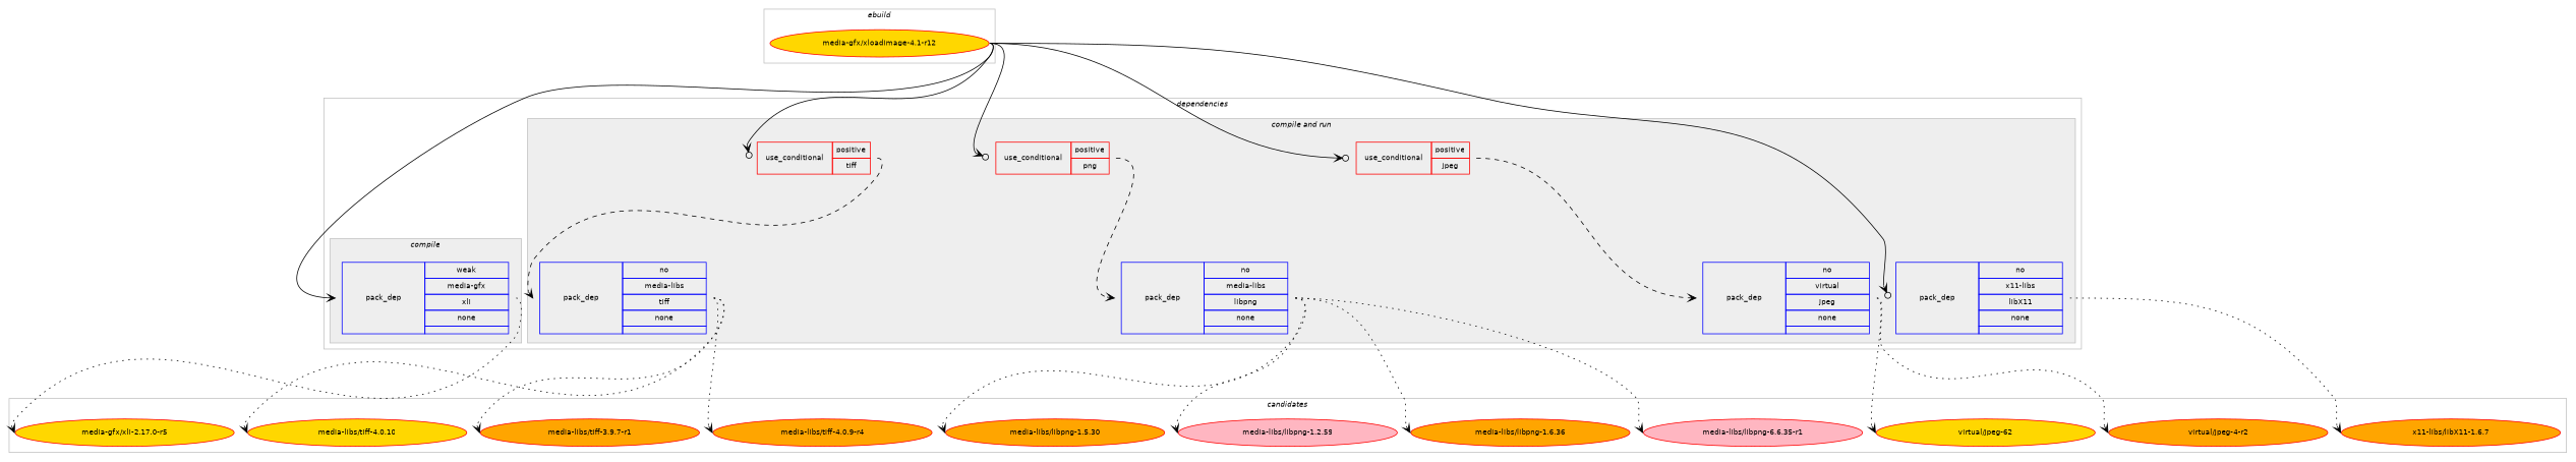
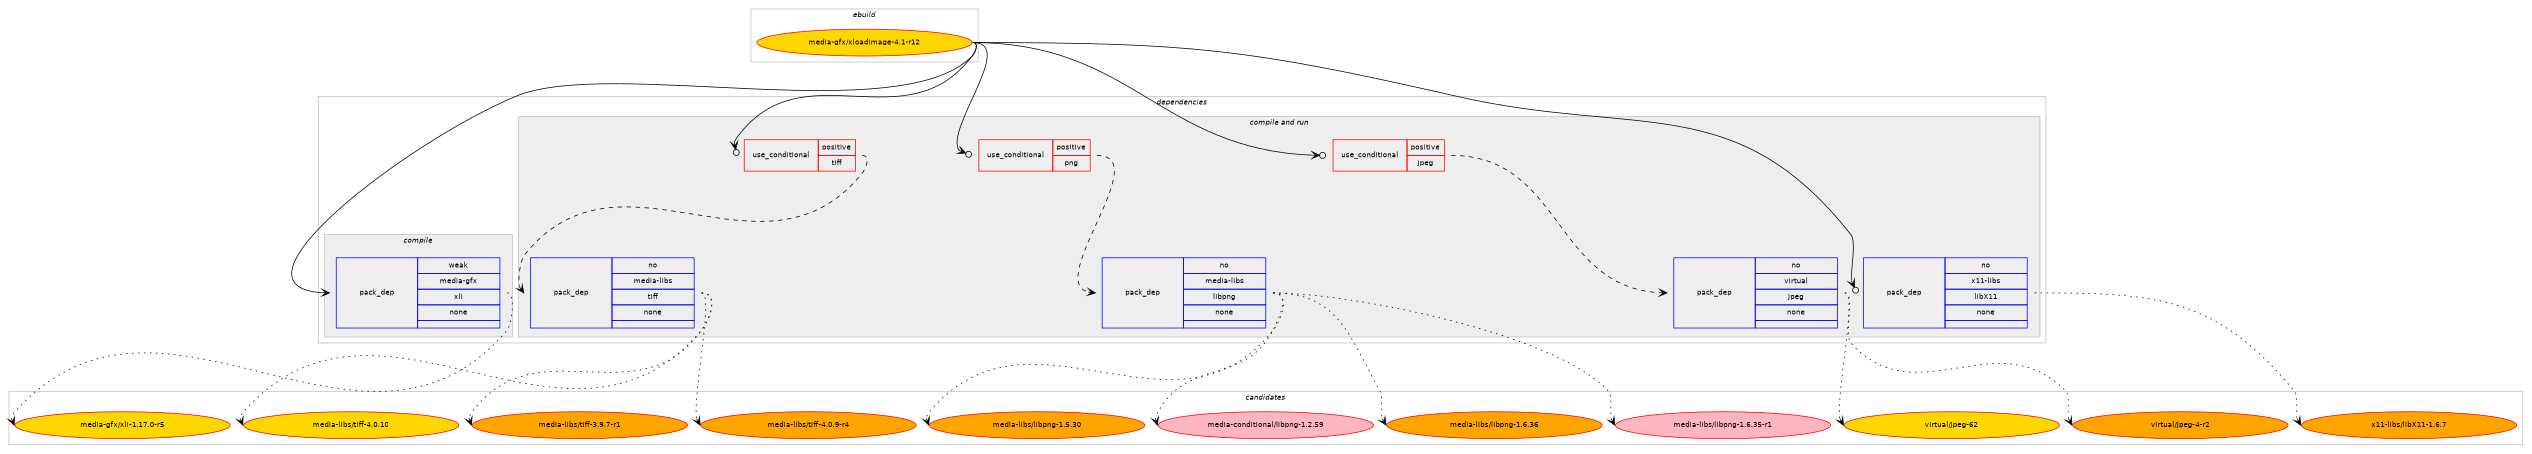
  digraph {
    compound=true
    concentrate=true
    fontname=Helvetica
    fontsize=10
    newrank=true
    rankdir=TB
    ranksep=1.5
    node [color=red fontname=Helvetica fontsize=10 style=filled]
    edge [arrowhead=vee headport=w style=dotted tailport=e weight=100]
    n1 [fillcolor=gold label="media-gfx/xloadimage-4.1-r12" width=4]
    n2 [color=blue label=<<TABLE BORDER="0" CELLBORDER="1" CELLSPACING="0" CELLPADDING="4" WIDTH="220"><TR><TD ROWSPAN="6" CELLPADDING="30">pack_dep</TD></TR><TR><TD WIDTH="110">weak</TD></TR><TR><TD>media-gfx</TD></TR><TR><TD>xli</TD></TR><TR><TD>none</TD></TR><TR><TD></TD></TR></TABLE>> shape=none style=""]
    n3 [color=blue label=<<TABLE BORDER="0" CELLBORDER="1" CELLSPACING="0" CELLPADDING="4" WIDTH="220"><TR><TD ROWSPAN="6" CELLPADDING="30">pack_dep</TD></TR><TR><TD WIDTH="110">no</TD></TR><TR><TD>virtual</TD></TR><TR><TD>jpeg</TD></TR><TR><TD>none</TD></TR><TR><TD></TD></TR></TABLE>> shape=none style=""]
    n4 [label=<<TABLE BORDER="0" CELLBORDER="1" CELLSPACING="0" CELLPADDING="4"><TR><TD ROWSPAN="3" CELLPADDING="10">use_conditional</TD></TR><TR><TD>positive</TD></TR><TR><TD>jpeg</TD></TR></TABLE>> shape=none style=""]
    n5 [color=blue label=<<TABLE BORDER="0" CELLBORDER="1" CELLSPACING="0" CELLPADDING="4" WIDTH="220"><TR><TD ROWSPAN="6" CELLPADDING="30">pack_dep</TD></TR><TR><TD WIDTH="110">no</TD></TR><TR><TD>media-libs</TD></TR><TR><TD>libpng</TD></TR><TR><TD>none</TD></TR><TR><TD></TD></TR></TABLE>> shape=none style=""]
    n6 [label=<<TABLE BORDER="0" CELLBORDER="1" CELLSPACING="0" CELLPADDING="4"><TR><TD ROWSPAN="3" CELLPADDING="10">use_conditional</TD></TR><TR><TD>positive</TD></TR><TR><TD>png</TD></TR></TABLE>> shape=none style=""]
    n7 [color=blue label=<<TABLE BORDER="0" CELLBORDER="1" CELLSPACING="0" CELLPADDING="4" WIDTH="220"><TR><TD ROWSPAN="6" CELLPADDING="30">pack_dep</TD></TR><TR><TD WIDTH="110">no</TD></TR><TR><TD>media-libs</TD></TR><TR><TD>tiff</TD></TR><TR><TD>none</TD></TR><TR><TD></TD></TR></TABLE>> shape=none style=""]
    n8 [label=<<TABLE BORDER="0" CELLBORDER="1" CELLSPACING="0" CELLPADDING="4"><TR><TD ROWSPAN="3" CELLPADDING="10">use_conditional</TD></TR><TR><TD>positive</TD></TR><TR><TD>tiff</TD></TR></TABLE>> shape=none style=""]
    n9 [color=blue label=<<TABLE BORDER="0" CELLBORDER="1" CELLSPACING="0" CELLPADDING="4" WIDTH="220"><TR><TD ROWSPAN="6" CELLPADDING="30">pack_dep</TD></TR><TR><TD WIDTH="110">no</TD></TR><TR><TD>x11-libs</TD></TR><TR><TD>libX11</TD></TR><TR><TD>none</TD></TR><TR><TD></TD></TR></TABLE>> shape=none style=""]
-   n10 [fillcolor=gold label="media-gfx/xli-2.17.0-r5" width=4]
+   n10 [fillcolor=gold label="media-gfx/xli-1.17.0-r5" width=4]
    n11 [fillcolor=orange label="virtual/jpeg-4-r2" width=4]
    n12 [fillcolor=gold label="virtual/jpeg-62" width=4]
-   n13 [fillcolor=lightpink label="media-libs/libpng-1.2.59" width=4]
+   n13 [fillcolor=lightpink label="media-conditional/libpng-1.2.59" width=4]
    n14 [fillcolor=orange label="media-libs/libpng-1.5.30" width=4]
-   n15 [fillcolor=lightpink label="media-libs/libpng-6.6.35-r1" width=4]
+   n15 [fillcolor=lightpink label="media-libs/libpng-1.6.35-r1" width=4]
    n16 [fillcolor=orange label="media-libs/libpng-1.6.36" width=4]
    n17 [fillcolor=orange label="media-libs/tiff-3.9.7-r1" width=4]
    n18 [fillcolor=gold label="media-libs/tiff-4.0.10" width=4]
    n19 [fillcolor=orange label="media-libs/tiff-4.0.9-r4" width=4]
    n20 [fillcolor=orange label="x11-libs/libX11-1.6.7" width=4]
    subgraph cluster_1 {
      color=gray
      label=<<i>ebuild</i>>
      rank=same
      n1
    }
    subgraph cluster_2 {
      color=gray
      label=<<i>dependencies</i>>
      subgraph cluster_3 {
        color=gray
        fillcolor="#eeeeee"
        label=<<i>compile</i>>
        style=filled
        subgraph sub_4 {
          color=gray
          fillcolor="#eeeeee"
          label=<<i>compile</i>>
          style=filled
          n2
        }
      }
      subgraph cluster_5 {
        color=gray
        fillcolor="#eeeeee"
        label=<<i>compile and run</i>>
        style=filled
        subgraph sub_6 {
          color=gray
          fillcolor="#eeeeee"
          label=<<i>compile and run</i>>
          style=filled
          n4
          subgraph sub_7 {
            color=gray
            fillcolor="#eeeeee"
            label=<<i>compile and run</i>>
            style=filled
            n3
          }
        }
        subgraph sub_8 {
          color=gray
          fillcolor="#eeeeee"
          label=<<i>compile and run</i>>
          style=filled
          n6
          subgraph sub_9 {
            color=gray
            fillcolor="#eeeeee"
            label=<<i>compile and run</i>>
            style=filled
            n5
          }
        }
        subgraph sub_10 {
          color=gray
          fillcolor="#eeeeee"
          label=<<i>compile and run</i>>
          style=filled
          n8
          subgraph sub_11 {
            color=gray
            fillcolor="#eeeeee"
            label=<<i>compile and run</i>>
            style=filled
            n7
          }
        }
        subgraph sub_12 {
          color=gray
          fillcolor="#eeeeee"
          label=<<i>compile and run</i>>
          style=filled
          n9
        }
      }
      subgraph cluster_13 {
        color=gray
        fillcolor="#eeeeee"
        label=<<i>run</i>>
        style=filled
      }
    }
    subgraph cluster_14 {
      color=gray
      label=<<i>candidates</i>>
      rank=same
      subgraph sub_15 {
        color=black
        label=<<i>candidates</i>>
        nodesep=1
        rank=same
        n10
      }
      subgraph sub_16 {
        color=black
        label=<<i>candidates</i>>
        nodesep=1
        rank=same
        n11
        n12
      }
      subgraph sub_17 {
        color=black
        label=<<i>candidates</i>>
        nodesep=1
        rank=same
        n13
        n14
        n15
        n16
      }
      subgraph sub_18 {
        color=black
        label=<<i>candidates</i>>
        nodesep=1
        rank=same
        n17
        n18
        n19
      }
      subgraph sub_19 {
        color=black
        label=<<i>candidates</i>>
        nodesep=1
        rank=same
        n20
      }
    }
    n1 -> n2 [style=solid weight=20]
    n1 -> n4 [arrowhead=odotvee style=solid weight=20]
    n1 -> n6 [arrowhead=odotvee style=solid weight=20]
    n1 -> n8 [arrowhead=odotvee style=solid weight=20]
    n1 -> n9 [arrowhead=odotvee style=solid weight=20]
    n2 -> n10
    n3 -> n11
    n3 -> n12
    n4 -> n3 [style=dashed weight=20]
    n5 -> n13
    n5 -> n14
    n5 -> n15
    n5 -> n16
    n6 -> n5 [style=dashed weight=20]
    n7 -> n17
    n7 -> n18
    n7 -> n19
    n8 -> n7 [style=dashed weight=20]
    n9 -> n20
  }
